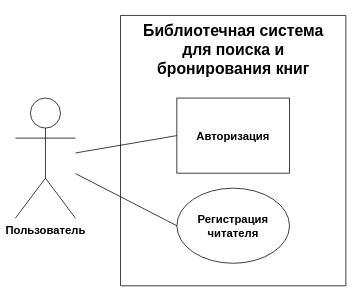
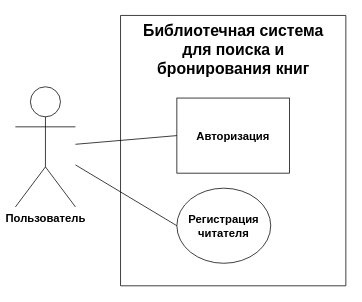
  <mxCell id="0" />
  <mxCell id="1" parent="0" />
- <mxCell id="2" value="Пользователь" style="shape=umlActor;verticalLabelPosition=bottom;verticalAlign=top;html=1;outlineConnect=0;fontSize=15;fontStyle=1;labelBackgroundColor=none;fillColor=none;" parent="1" vertex="1"><mxGeometry x="20" y="130" width="80" height="160" as="geometry" /></mxCell>
+ <mxCell id="2" value="Пользователь" style="shape=umlActor;verticalLabelPosition=bottom;verticalAlign=top;html=1;outlineConnect=0;fontSize=15;fontStyle=1;labelBackgroundColor=none;fillColor=none;" parent="1" vertex="1"><mxGeometry x="20" y="115" width="80" height="160" as="geometry" /></mxCell>
  <mxCell id="3" value="" style="swimlane;startSize=0;fontSize=15;fontStyle=1;labelBackgroundColor=none;" parent="1" vertex="1"><mxGeometry x="160" y="20" width="300" height="360" as="geometry" /></mxCell>
  <mxCell id="4" value="&lt;font style=&quot;font-size: 21px&quot;&gt;Библиотечная система&lt;br&gt;для поиска и&lt;br&gt;бронирования книг&lt;/font&gt;" style="text;html=1;align=center;verticalAlign=middle;resizable=0;points=[];autosize=1;strokeColor=none;fontSize=15;fontStyle=1;labelBackgroundColor=none;" parent="3" vertex="1"><mxGeometry x="20" y="10" width="260" height="70" as="geometry" /></mxCell>
- <mxCell id="5" value="Регистрация&lt;br&gt;читателя" style="ellipse;whiteSpace=wrap;html=1;fontSize=15;fontStyle=1;labelBackgroundColor=none;fillColor=none;" parent="3" vertex="1"><mxGeometry x="75" y="230" width="150" height="100" as="geometry" /></mxCell>
+ <mxCell id="5" value="Регистрация&lt;br&gt;читателя" style="ellipse;whiteSpace=wrap;html=1;fontSize=15;fontStyle=1;labelBackgroundColor=none;fillColor=none;" parent="3" vertex="1"><mxGeometry x="75" y="230" width="125" height="100" as="geometry" /></mxCell>
  <mxCell id="6" value="Авторизация" style="whiteSpace=wrap;html=1;fontSize=15;fontStyle=1;labelBackgroundColor=none;fillColor=none;rounded=0;" parent="3" vertex="1"><mxGeometry x="75" y="110" width="150" height="100" as="geometry" /></mxCell>
  <mxCell id="7" style="edgeStyle=none;rounded=0;orthogonalLoop=1;jettySize=auto;html=1;fontSize=15;startArrow=none;startFill=0;endArrow=none;endFill=0;labelBackgroundColor=none;exitX=0;exitY=0.5;exitDx=0;exitDy=0;" parent="1" source="5" target="2" edge="1"><mxGeometry relative="1" as="geometry" /></mxCell>
  <mxCell id="8" value="" style="endArrow=none;html=1;labelBackgroundColor=none;entryX=0;entryY=0.5;entryDx=0;entryDy=0;" parent="1" source="2" target="6" edge="1"><mxGeometry width="50" height="50" relative="1" as="geometry"><mxPoint x="100" y="370" as="sourcePoint" /><mxPoint x="270" y="270" as="targetPoint" /></mxGeometry></mxCell>
